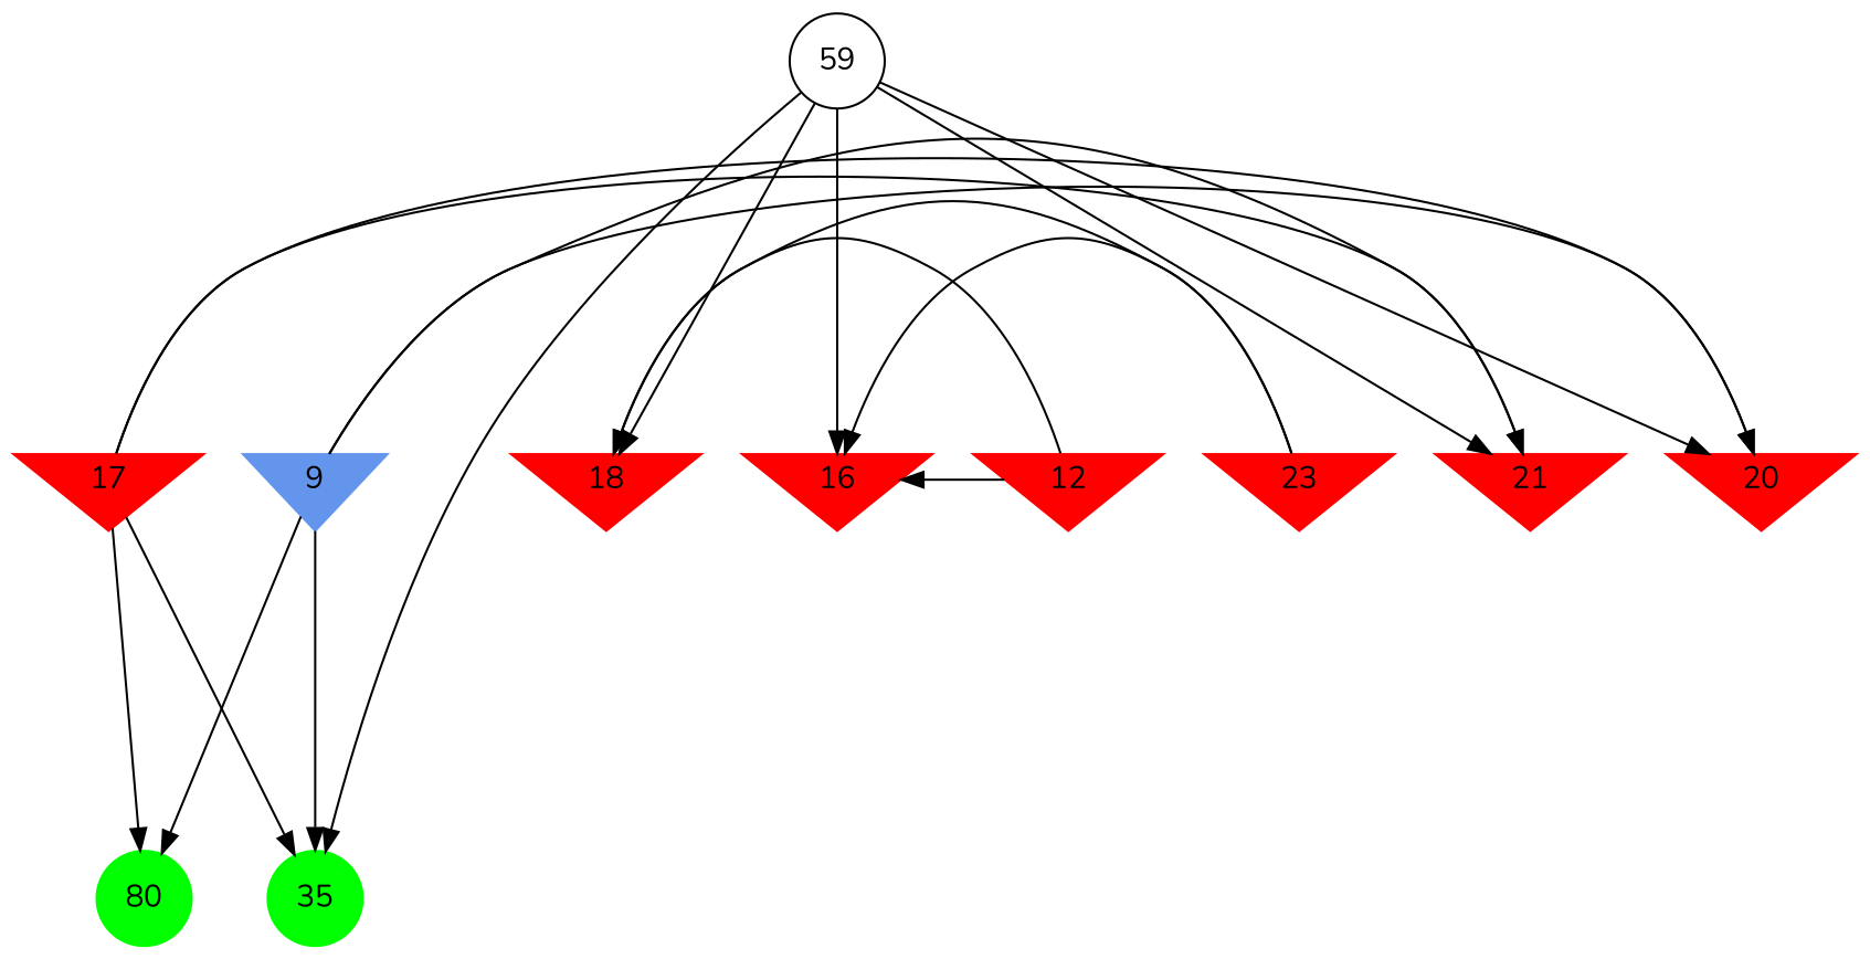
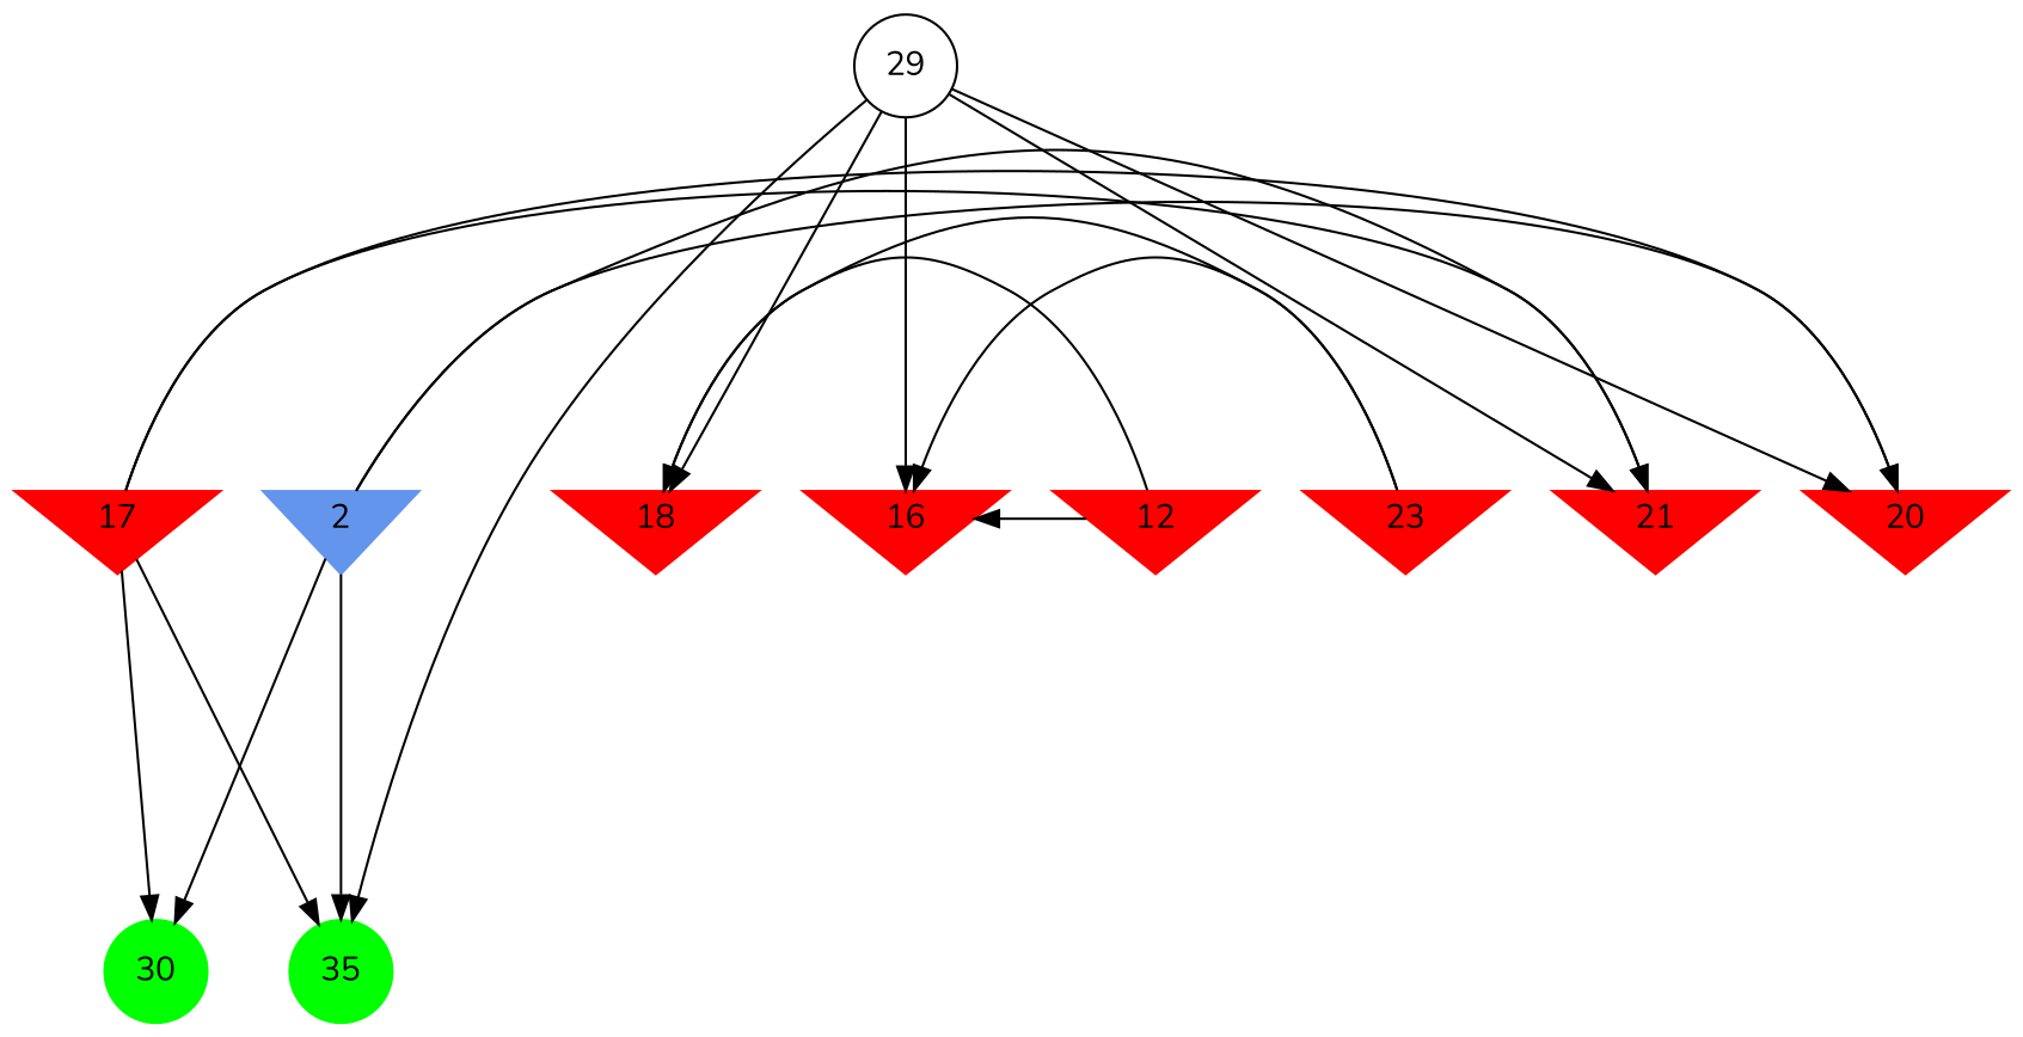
  digraph {
    fontname=Nunito
    ranksep=2.0
    node [color=red fontname=Nunito shape=invtriangle style=filled]
    edge [fontname=Nunito]
-   2 [color=cornflowerblue label=9]
+   2 [color=cornflowerblue]
    12
    16
    17
    18
    20
    21
    23
-   29 [color=black shape=circle label=59 style=""]
-   30 [color=green shape=circle label=80]
+   29 [color=black shape=circle style=""]
+   30 [color=green shape=circle]
    n11 [color=green label=35 shape=circle]
    subgraph sub_1 {
      rank=same
      2
      12
      16
      17
      18
      20
      21
      23
    }
    subgraph sub_2 {
      rank=same
      29
    }
    subgraph sub_3 {
      rank=same
      30
      n11
    }
    2 -> 20
    2 -> 21
    2 -> 30
    2 -> n11
    12 -> 16
    12 -> 18
    17 -> 20
    17 -> 21
    17 -> 30
    17 -> n11
    23 -> 16
    23 -> 18
    29 -> 16
    29 -> 18
    29 -> 20
    29 -> 21
    29 -> n11
  }
